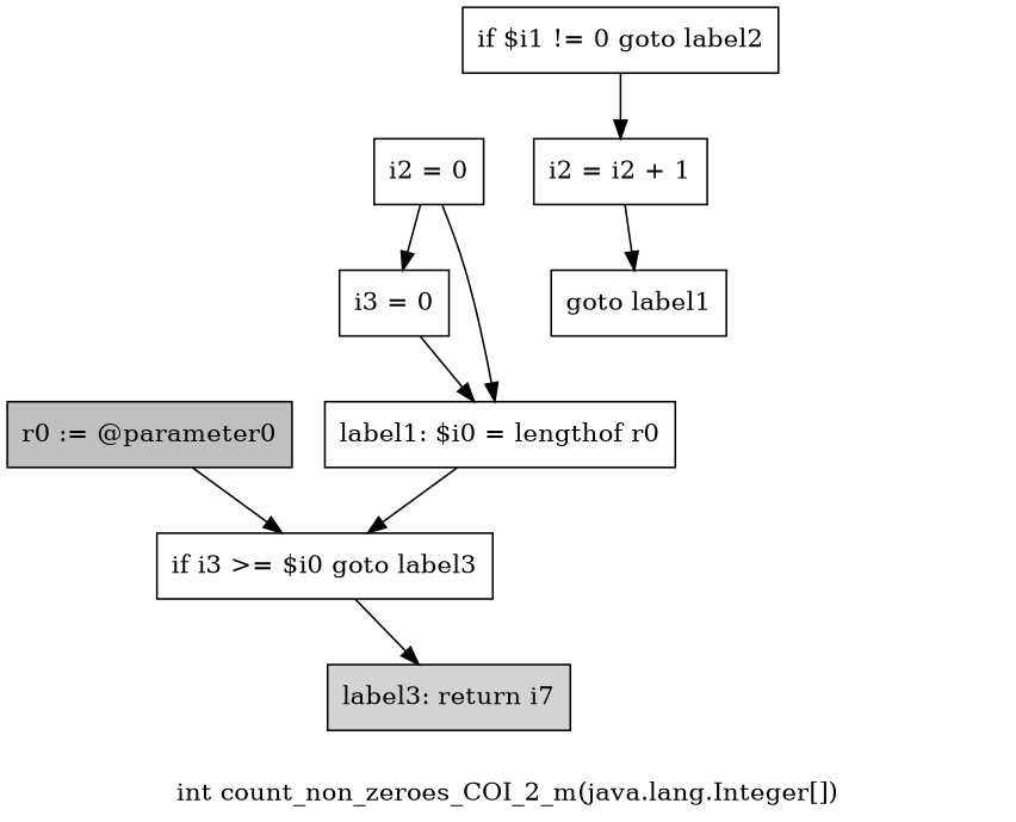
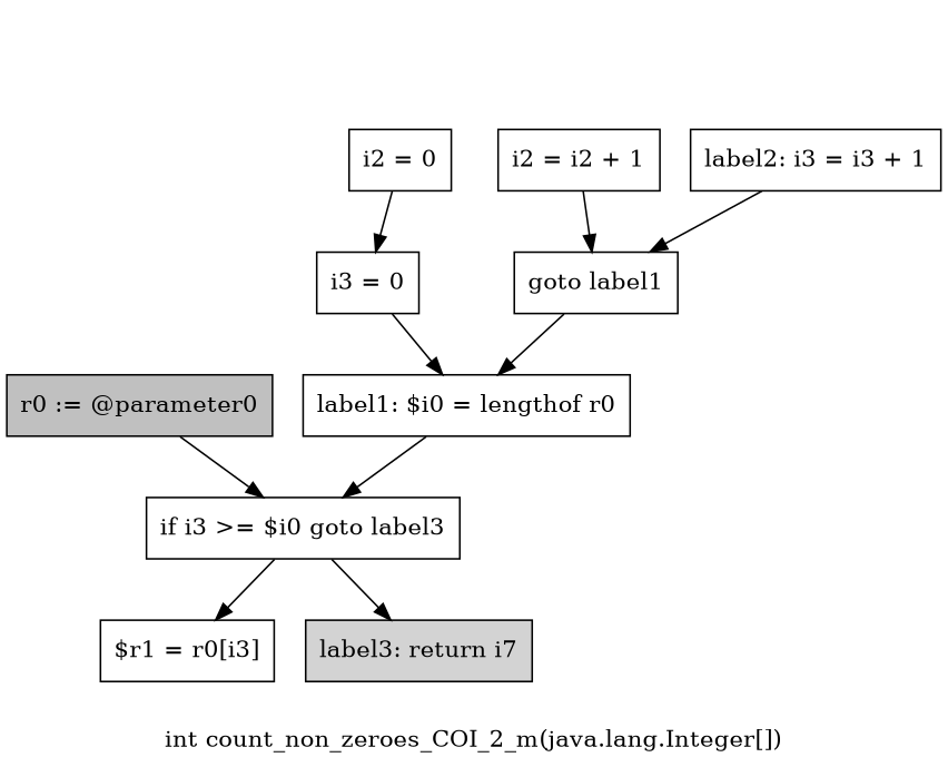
  digraph {
    label="int count_non_zeroes_COI_2_m(java.lang.Integer[])"
    node [shape=box]
    n1 [fillcolor=gray label="r0 := @parameter0" style=filled]
    n2 [label="if i3 >= $i0 goto label3"]
    n3 [label="i2 = 0"]
    n4 [label="i3 = 0"]
    n5 [label="label1: $i0 = lengthof r0"]
+   n6 [label="$r1 = r0[i3]"]
    n7 [fillcolor=lightgray label="label3: return i7" style=filled]
-   n8 [label="if $i1 != 0 goto label2"]
    n9 [label="i2 = i2 + 1"]
    n10 [label="goto label1"]
+   n11 [label="label2: i3 = i3 + 1"]
    n1 -> n2
+   n2 -> n6
    n2 -> n7
    n3 -> n4
    n4 -> n5
    n5 -> n2
-   n8 -> n9
    n9 -> n10
-   n3 -> n5
+   n10 -> n5
+   n11 -> n10
  }
